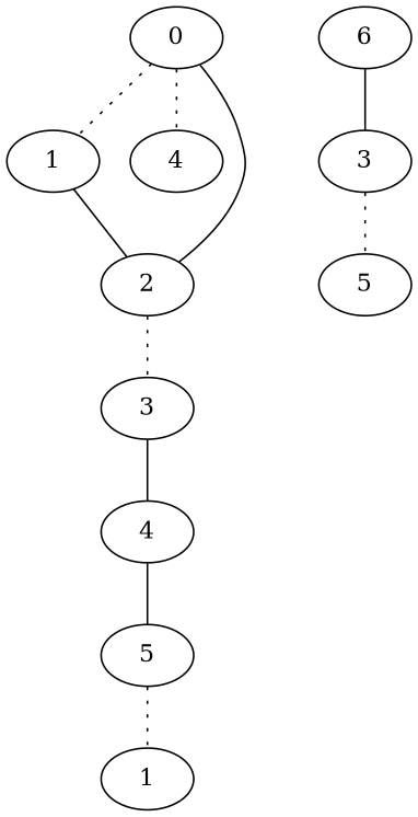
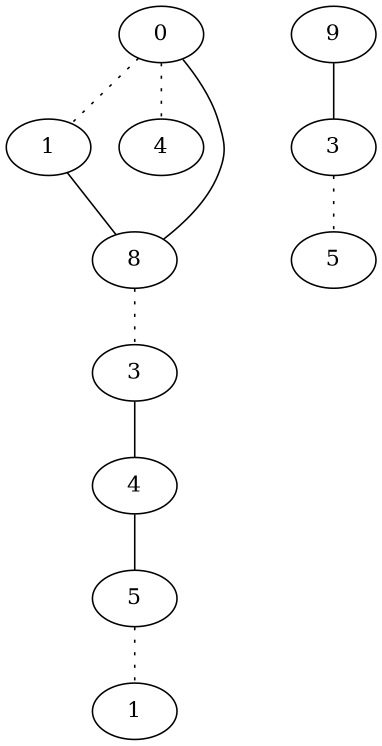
  graph {
    n1 [label=0]
    n2 [label=1]
    n3 [label=4]
-   n4 [label=2]
-   n5 [label=6]
+   n4 [label=8]
+   n5 [label=9]
    n6 [label=3]
    n7 [label=3]
    n8 [label=4]
    n9 [label=5]
    n10 [label=1]
    n11 [label=5]
    n1 -- n2 [style=dotted]
    n1 -- n3 [style=dotted]
    n1 -- n4
    n2 -- n4
    n4 -- n7 [style=dotted]
    n5 -- n6
    n6 -- n11 [style=dotted]
    n7 -- n8
    n8 -- n9
    n9 -- n10 [style=dotted]
  }
